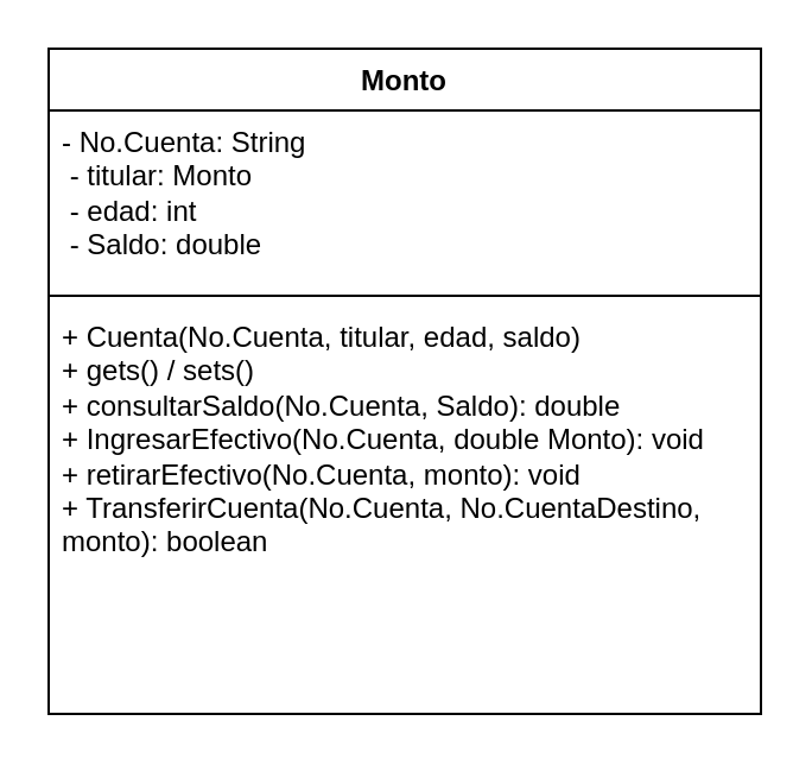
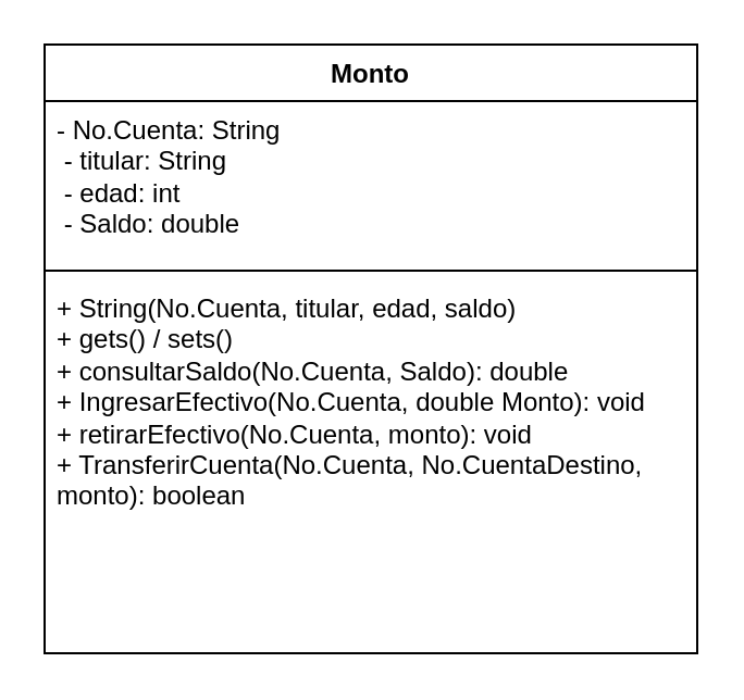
  <mxCell id="0" />
  <mxCell id="1" parent="0" />
  <mxCell id="2" value="Monto" style="swimlane;fontStyle=1;align=center;verticalAlign=top;childLayout=stackLayout;horizontal=1;startSize=26;horizontalStack=0;resizeParent=1;resizeParentMax=0;resizeLast=0;collapsible=1;marginBottom=0;whiteSpace=wrap;html=1;" vertex="1" parent="1"><mxGeometry x="20" y="20" width="300" height="280" as="geometry" /></mxCell>
- <mxCell id="3" value="&lt;div&gt;&lt;font color=&quot;#000000&quot;&gt;- No.Cuenta: String&amp;nbsp; &amp;nbsp; &amp;nbsp; &amp;nbsp; &amp;nbsp; &amp;nbsp; &amp;nbsp;&lt;/font&gt;&lt;/div&gt;&lt;div&gt;&lt;font color=&quot;#000000&quot;&gt;&amp;nbsp;- titular: Monto&amp;nbsp; &amp;nbsp; &amp;nbsp; &amp;nbsp; &amp;nbsp; &amp;nbsp; &amp;nbsp; &amp;nbsp;&lt;/font&gt;&lt;/div&gt;&lt;div&gt;&lt;font color=&quot;#000000&quot;&gt;&amp;nbsp;- edad: int&amp;nbsp; &amp;nbsp; &amp;nbsp; &amp;nbsp; &amp;nbsp; &amp;nbsp; &amp;nbsp; &amp;nbsp; &amp;nbsp; &amp;nbsp; &amp;nbsp;&lt;/font&gt;&lt;/div&gt;&lt;div&gt;&lt;font color=&quot;#000000&quot;&gt;&amp;nbsp;- Saldo: double&amp;nbsp;&amp;nbsp;&lt;/font&gt;&lt;/div&gt;" style="text;strokeColor=none;fillColor=none;align=left;verticalAlign=top;spacingLeft=4;spacingRight=4;overflow=hidden;rotatable=0;points=[[0,0.5],[1,0.5]];portConstraint=eastwest;whiteSpace=wrap;html=1;" vertex="1" parent="2"><mxGeometry y="26" width="300" height="74" as="geometry" /></mxCell>
+ <mxCell id="3" value="&lt;div&gt;&lt;font color=&quot;#000000&quot;&gt;- No.Cuenta: String&amp;nbsp; &amp;nbsp; &amp;nbsp; &amp;nbsp; &amp;nbsp; &amp;nbsp; &amp;nbsp;&lt;/font&gt;&lt;/div&gt;&lt;div&gt;&lt;font color=&quot;#000000&quot;&gt;&amp;nbsp;- titular: String&amp;nbsp; &amp;nbsp; &amp;nbsp; &amp;nbsp; &amp;nbsp; &amp;nbsp; &amp;nbsp; &amp;nbsp;&lt;/font&gt;&lt;/div&gt;&lt;div&gt;&lt;font color=&quot;#000000&quot;&gt;&amp;nbsp;- edad: int&amp;nbsp; &amp;nbsp; &amp;nbsp; &amp;nbsp; &amp;nbsp; &amp;nbsp; &amp;nbsp; &amp;nbsp; &amp;nbsp; &amp;nbsp; &amp;nbsp;&lt;/font&gt;&lt;/div&gt;&lt;div&gt;&lt;font color=&quot;#000000&quot;&gt;&amp;nbsp;- Saldo: double&amp;nbsp;&amp;nbsp;&lt;/font&gt;&lt;/div&gt;" style="text;strokeColor=none;fillColor=none;align=left;verticalAlign=top;spacingLeft=4;spacingRight=4;overflow=hidden;rotatable=0;points=[[0,0.5],[1,0.5]];portConstraint=eastwest;whiteSpace=wrap;html=1;" vertex="1" parent="2"><mxGeometry y="26" width="300" height="74" as="geometry" /></mxCell>
  <mxCell id="4" value="" style="line;strokeWidth=1;fillColor=none;align=left;verticalAlign=middle;spacingTop=-1;spacingLeft=3;spacingRight=3;rotatable=0;labelPosition=right;points=[];portConstraint=eastwest;strokeColor=inherit;" vertex="1" parent="2"><mxGeometry y="100" width="300" height="8" as="geometry" /></mxCell>
- <mxCell id="5" value="&lt;div&gt;&lt;font color=&quot;#000000&quot;&gt;+ Cuenta(No.Cuenta, titular, edad, saldo)&amp;nbsp;&amp;nbsp;&lt;/font&gt;&lt;/div&gt;&lt;div&gt;&lt;font color=&quot;#000000&quot;&gt;+ gets() / sets()&amp;nbsp; &amp;nbsp; &amp;nbsp; &amp;nbsp; &amp;nbsp; &amp;nbsp; &amp;nbsp; &amp;nbsp; &amp;nbsp; &amp;nbsp; &amp;nbsp; &amp;nbsp; &amp;nbsp; &amp;nbsp; &amp;nbsp;&lt;/font&gt;&lt;/div&gt;&lt;div&gt;&lt;font color=&quot;#000000&quot;&gt;+ consultarSaldo(No.Cuenta, Saldo): double&amp;nbsp; &amp;nbsp;&lt;/font&gt;&lt;/div&gt;&lt;div&gt;&lt;font color=&quot;#000000&quot;&gt;+ IngresarEfectivo(No.Cuenta, double Monto): void&amp;nbsp;&lt;/font&gt;&lt;/div&gt;&lt;div&gt;&lt;font color=&quot;#000000&quot;&gt;+ retirarEfectivo(No.Cuenta, monto): void&amp;nbsp; &amp;nbsp;&lt;/font&gt;&lt;/div&gt;&lt;div&gt;&lt;font color=&quot;#000000&quot;&gt;+ TransferirCuenta(No.Cuenta, No.CuentaDestino, monto): boolean&amp;nbsp;&lt;/font&gt;&lt;/div&gt;" style="text;strokeColor=none;fillColor=none;align=left;verticalAlign=top;spacingLeft=4;spacingRight=4;overflow=hidden;rotatable=0;points=[[0,0.5],[1,0.5]];portConstraint=eastwest;whiteSpace=wrap;html=1;" vertex="1" parent="2"><mxGeometry y="108" width="300" height="172" as="geometry" /></mxCell>
+ <mxCell id="5" value="&lt;div&gt;&lt;font color=&quot;#000000&quot;&gt;+ String(No.Cuenta, titular, edad, saldo)&amp;nbsp;&amp;nbsp;&lt;/font&gt;&lt;/div&gt;&lt;div&gt;&lt;font color=&quot;#000000&quot;&gt;+ gets() / sets()&amp;nbsp; &amp;nbsp; &amp;nbsp; &amp;nbsp; &amp;nbsp; &amp;nbsp; &amp;nbsp; &amp;nbsp; &amp;nbsp; &amp;nbsp; &amp;nbsp; &amp;nbsp; &amp;nbsp; &amp;nbsp; &amp;nbsp;&lt;/font&gt;&lt;/div&gt;&lt;div&gt;&lt;font color=&quot;#000000&quot;&gt;+ consultarSaldo(No.Cuenta, Saldo): double&amp;nbsp; &amp;nbsp;&lt;/font&gt;&lt;/div&gt;&lt;div&gt;&lt;font color=&quot;#000000&quot;&gt;+ IngresarEfectivo(No.Cuenta, double Monto): void&amp;nbsp;&lt;/font&gt;&lt;/div&gt;&lt;div&gt;&lt;font color=&quot;#000000&quot;&gt;+ retirarEfectivo(No.Cuenta, monto): void&amp;nbsp; &amp;nbsp;&lt;/font&gt;&lt;/div&gt;&lt;div&gt;&lt;font color=&quot;#000000&quot;&gt;+ TransferirCuenta(No.Cuenta, No.CuentaDestino, monto): boolean&amp;nbsp;&lt;/font&gt;&lt;/div&gt;" style="text;strokeColor=none;fillColor=none;align=left;verticalAlign=top;spacingLeft=4;spacingRight=4;overflow=hidden;rotatable=0;points=[[0,0.5],[1,0.5]];portConstraint=eastwest;whiteSpace=wrap;html=1;" vertex="1" parent="2"><mxGeometry y="108" width="300" height="172" as="geometry" /></mxCell>
